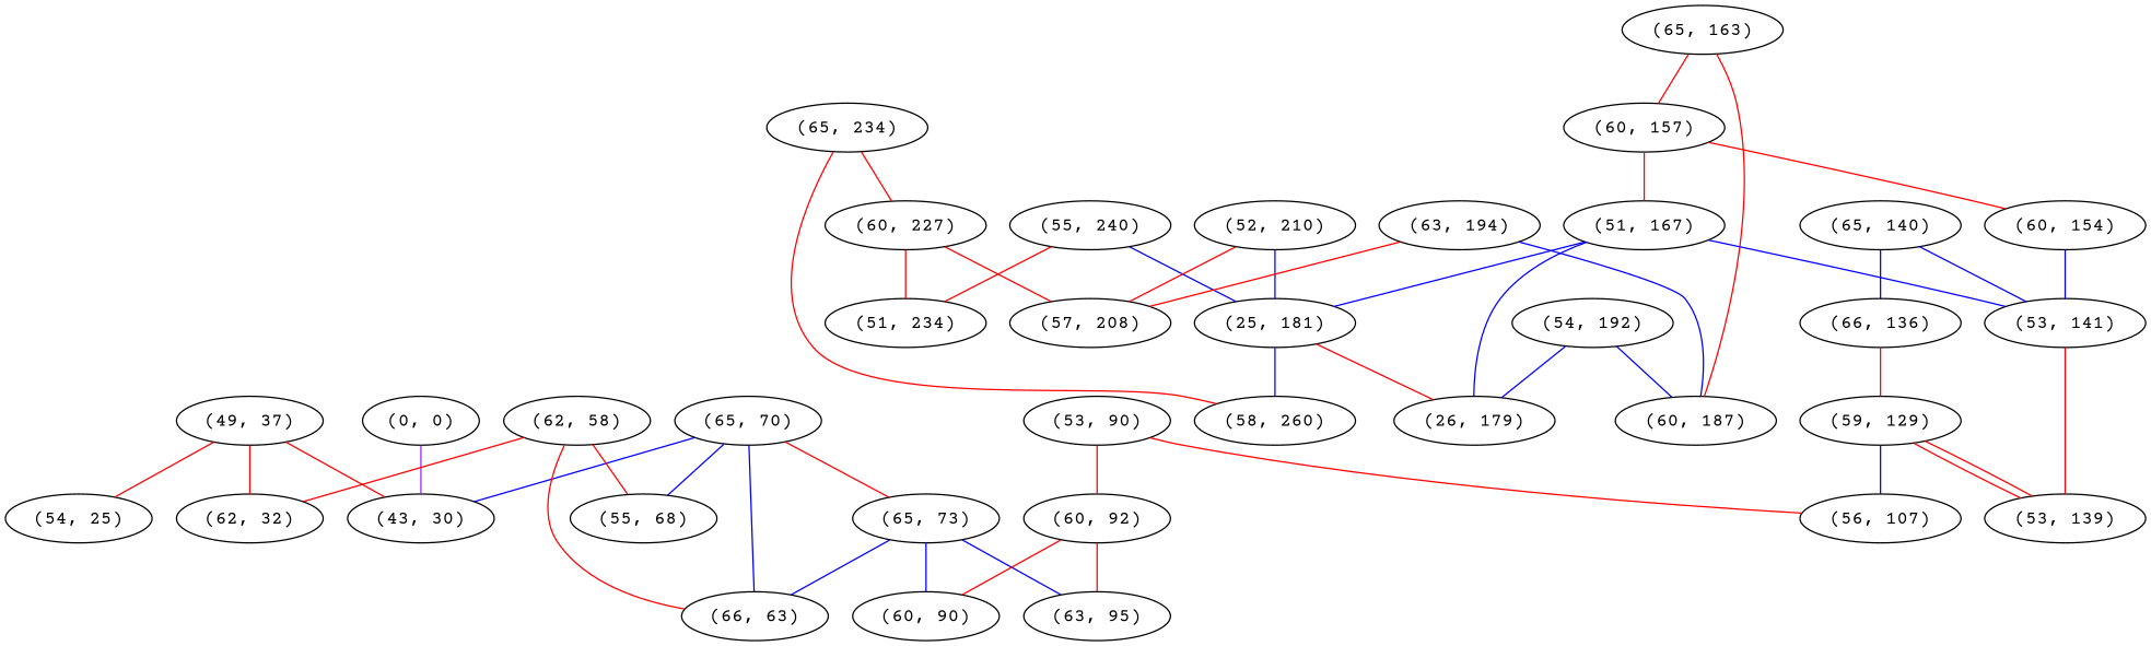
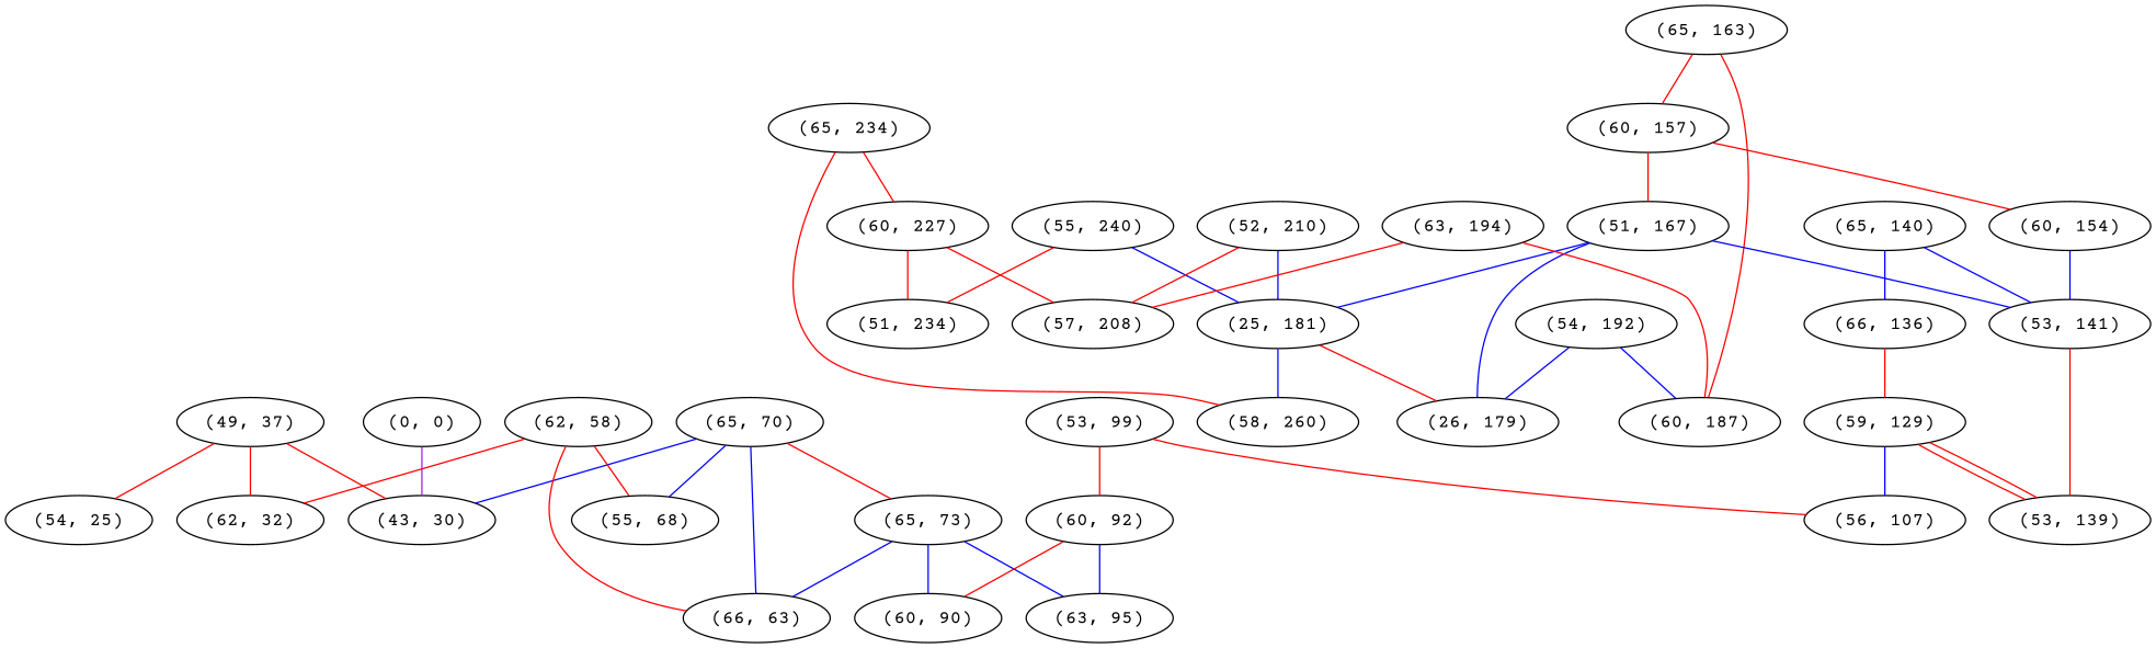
  graph {
    fontname="Courier Prime"
    node [fontname="Courier Prime"]
    edge [color=red fontname="Courier Prime" weight=1]
    "(49, 37)"
    "(54, 25)"
    n3 [label="(43, 30)"]
    n4 [label="(62, 32)"]
    "(65, 70)"
    "(65, 73)"
    "(55, 68)"
    "(66, 63)"
    "(55, 240)"
    "(25, 181)"
    "(51, 234)"
    "(58, 260)"
    "(26, 179)"
    "(0, 0)"
    "(63, 95)"
    "(60, 90)"
    "(65, 234)"
    "(60, 227)"
    "(57, 208)"
    "(52, 210)"
    "(65, 163)"
    "(60, 157)"
    "(60, 187)"
    "(51, 167)"
    "(60, 154)"
    "(65, 140)"
    "(66, 136)"
    "(53, 141)"
    "(59, 129)"
    "(53, 139)"
-   "(53, 99)" [label="(53, 90)"]
+   "(53, 99)"
    "(60, 92)"
    "(56, 107)"
    "(54, 192)"
    "(62, 58)"
    "(63, 194)"
    "(49, 37)" -- "(54, 25)"
    "(49, 37)" -- n3
    "(49, 37)" -- n4
    "(65, 70)" -- n3 [color=blue weight=3]
    "(65, 70)" -- "(65, 73)"
    "(65, 70)" -- "(55, 68)" [color=blue weight=3]
    "(65, 70)" -- "(66, 63)" [color=blue weight=3]
    "(65, 73)" -- "(66, 63)" [color=blue weight=3]
    "(65, 73)" -- "(63, 95)" [color=blue weight=3]
    "(65, 73)" -- "(60, 90)" [color=blue weight=3]
    "(55, 240)" -- "(25, 181)" [color=blue weight=3]
    "(55, 240)" -- "(51, 234)"
    "(25, 181)" -- "(58, 260)" [color=blue weight=3]
    "(25, 181)" -- "(26, 179)"
    "(0, 0)" -- n3 [color=purple weight=4]
    "(65, 234)" -- "(58, 260)"
    "(65, 234)" -- "(60, 227)"
    "(60, 227)" -- "(51, 234)"
    "(60, 227)" -- "(57, 208)"
    "(52, 210)" -- "(25, 181)" [color=blue weight=3]
    "(52, 210)" -- "(57, 208)"
    "(65, 163)" -- "(60, 157)"
    "(65, 163)" -- "(60, 187)"
    "(60, 157)" -- "(51, 167)"
    "(60, 157)" -- "(60, 154)"
    "(51, 167)" -- "(25, 181)" [color=blue weight=3]
    "(51, 167)" -- "(26, 179)" [color=blue weight=3]
    "(51, 167)" -- "(53, 141)" [color=blue weight=3]
    "(60, 154)" -- "(53, 141)" [color=blue weight=3]
    "(65, 140)" -- "(66, 136)" [color=blue weight=3]
    "(65, 140)" -- "(53, 141)" [color=blue weight=3]
    "(66, 136)" -- "(59, 129)"
    "(53, 141)" -- "(53, 139)"
    "(59, 129)" -- "(53, 139)"
    "(59, 129)" -- "(53, 139)"
    "(59, 129)" -- "(56, 107)" [color=blue weight=3]
    "(53, 99)" -- "(60, 92)"
    "(53, 99)" -- "(56, 107)"
-   "(60, 92)" -- "(63, 95)"
+   "(60, 92)" -- "(63, 95)" [color=blue]
    "(60, 92)" -- "(60, 90)"
    "(54, 192)" -- "(26, 179)" [color=blue weight=3]
    "(54, 192)" -- "(60, 187)" [color=blue]
    "(62, 58)" -- n4
    "(62, 58)" -- "(55, 68)"
    "(62, 58)" -- "(66, 63)"
    "(63, 194)" -- "(57, 208)"
-   "(63, 194)" -- "(60, 187)" [color=blue]
+   "(63, 194)" -- "(60, 187)"
  }
